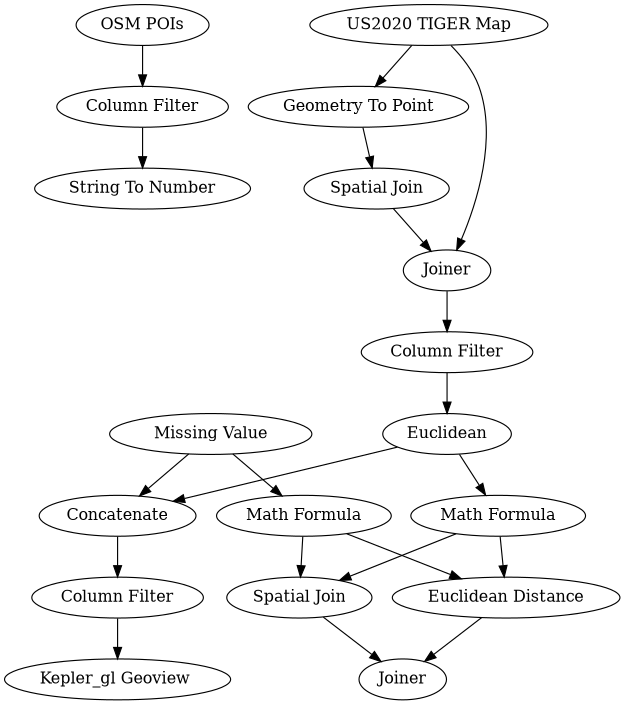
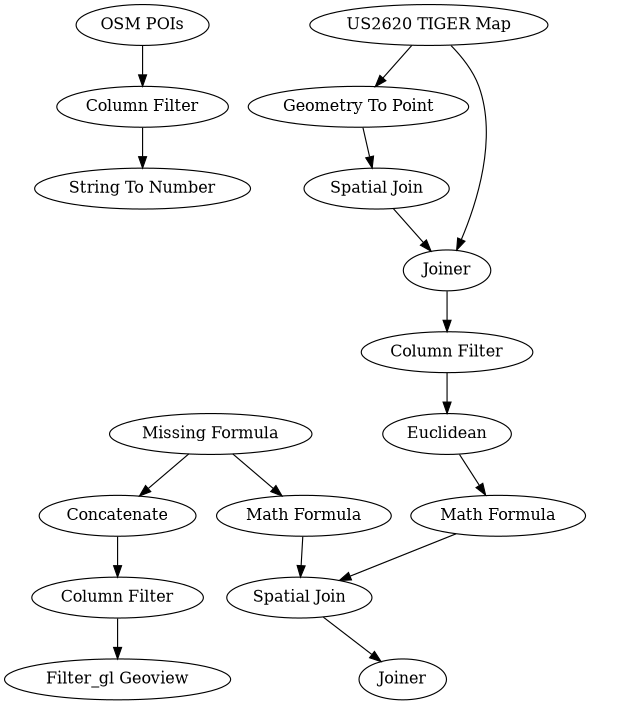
  digraph {
    rankdir=TB
    n1 [label="OSM POIs"]
    n2 [label="Column Filter"]
    n3 [label="Spatial Join"]
    n4 [label=Joiner]
    n5 [label="String To Number"]
-   n6 [label="US2020 TIGER Map"]
+   n6 [label="US2620 TIGER Map"]
    n7 [label="Geometry To Point"]
    n8 [label="Column Filter"]
-   n9 [label="Kepler_gl Geoview "]
+   n9 [label="Filter_gl Geoview"]
    n10 [label=Euclidean]
    n11 [label=Concatenate]
    n12 [label="Math Formula"]
    n13 [label="Column Filter"]
    n14 [label="Spatial Join"]
-   n15 [label="Euclidean Distance"]
    n16 [label=Joiner]
-   n17 [label="Missing Value"]
+   n17 [label="Missing Formula"]
    n18 [label="Math Formula"]
    n1 -> n2
    n2 -> n5
    n3 -> n4
    n4 -> n8
    n6 -> n4
    n6 -> n7
    n7 -> n3
    n8 -> n10
-   n10 -> n11
    n10 -> n12
    n11 -> n13
    n12 -> n14
-   n12 -> n15
    n13 -> n9
    n14 -> n16
-   n15 -> n16
    n17 -> n11
    n17 -> n18
    n18 -> n14
-   n18 -> n15
  }
